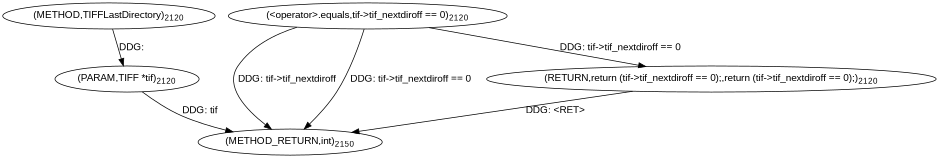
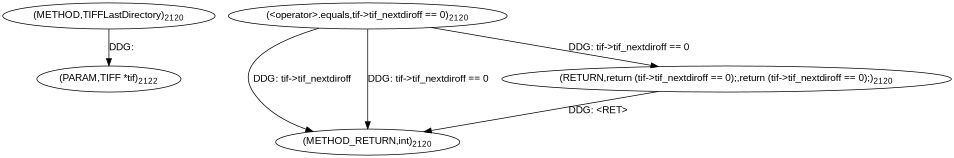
  digraph {
    fontname="Liberation Sans"
    node [fontname="Liberation Sans"]
    edge [fontname="Liberation Sans"]
    n1 [label=<(METHOD,TIFFLastDirectory)<SUB>2120</SUB>>]
-   n2 [label=<(PARAM,TIFF *tif)<SUB>2120</SUB>>]
-   n3 [label=<(METHOD_RETURN,int)<SUB>2150</SUB>>]
+   n2 [label=<(PARAM,TIFF *tif)<SUB>2122</SUB>>]
+   n3 [label=<(METHOD_RETURN,int)<SUB>2120</SUB>>]
    n4 [label=<(&lt;operator&gt;.equals,tif-&gt;tif_nextdiroff == 0)<SUB>2120</SUB>>]
    n5 [label=<(RETURN,return (tif-&gt;tif_nextdiroff == 0);,return (tif-&gt;tif_nextdiroff == 0);)<SUB>2120</SUB>>]
    n1 -> n2 [label="DDG: "]
-   n2 -> n3 [label="DDG: tif"]
    n4 -> n3 [label="DDG: tif-&gt;tif_nextdiroff"]
    n4 -> n3 [label="DDG: tif-&gt;tif_nextdiroff == 0"]
    n4 -> n5 [label="DDG: tif-&gt;tif_nextdiroff == 0"]
    n5 -> n3 [label="DDG: &lt;RET&gt;"]
  }
